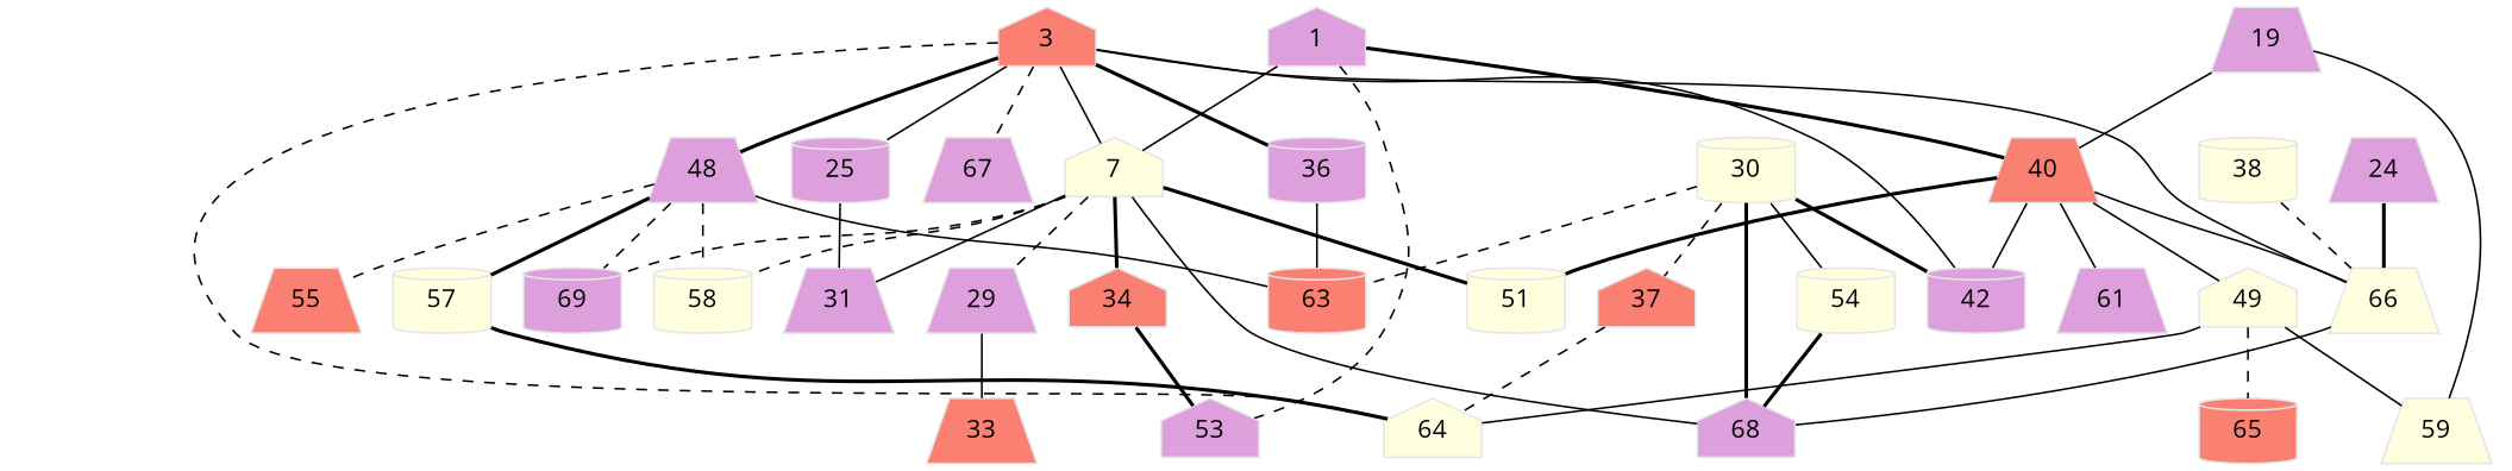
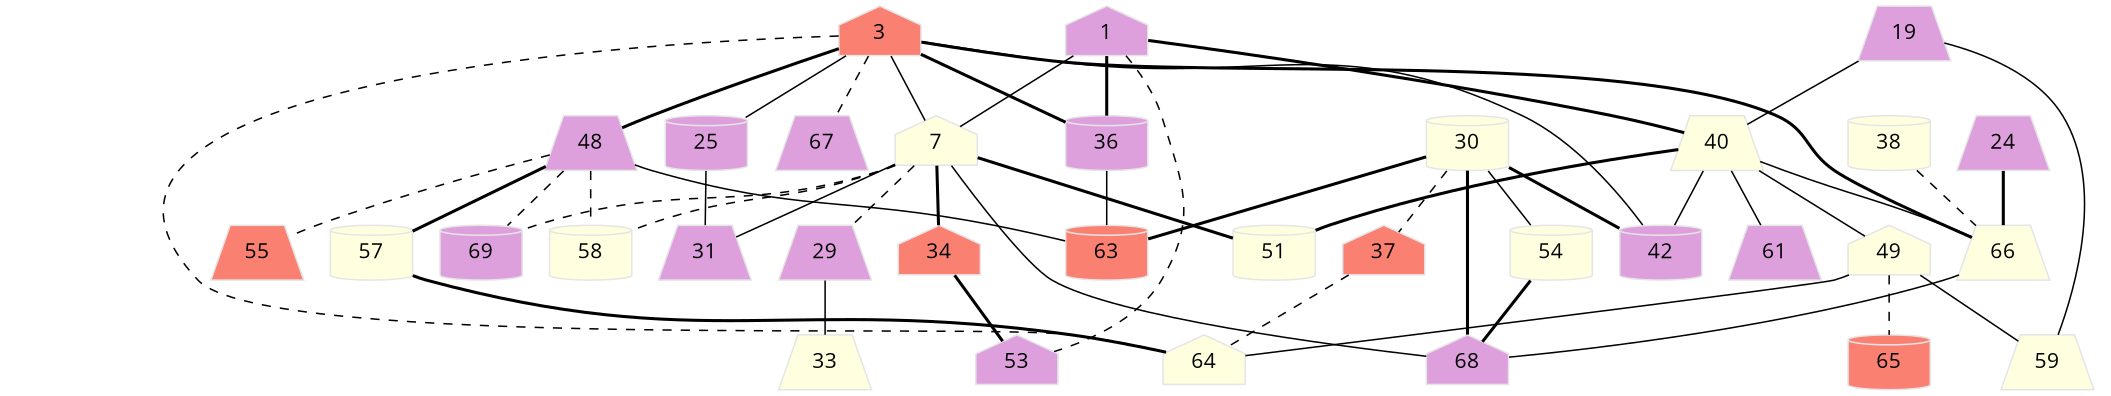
  graph {
    fontname="Open Sans"
    node [color=gray90 fillcolor=plum fontname="Open Sans" shape=trapezium style=filled]
    edge [fontname="Open Sans" style=solid]
    7 [fillcolor=lightyellow shape=house super="+6"]
    29
    31
    34 [fillcolor=salmon shape=house]
    51 [fillcolor=lightyellow shape=cylinder]
    58 [fillcolor=lightyellow shape=cylinder super="+42"]
    68 [shape=house super="+10+41+62"]
    69 [shape=cylinder super="+52"]
    1 [shape=house]
    36 [shape=cylinder super="+26"]
-   40 [fillcolor=salmon super="+4+9+39"]
+   40 [fillcolor=lightyellow super="+4+9+39"]
    53 [shape=house]
    63 [fillcolor=salmon shape=cylinder super="+47"]
    n14 [label=42 shape=cylinder super="+17+35"]
    66 [fillcolor=lightyellow super="+20+16"]
    49 [fillcolor=lightyellow shape=house]
    61
    3 [fillcolor=salmon shape=house]
    25 [shape=cylinder]
    48 [super="+27"]
    64 [fillcolor=lightyellow shape=house super="+32"]
    67
    55 [fillcolor=salmon]
    57 [fillcolor=lightyellow shape=cylinder]
    54 [fillcolor=lightyellow shape=cylinder]
-   33 [fillcolor=salmon]
+   33 [fillcolor=lightyellow]
    19
    59 [fillcolor=lightyellow]
    24
    30 [fillcolor=lightyellow shape=cylinder super="+22"]
    37 [fillcolor=salmon shape=house]
    38 [fillcolor=lightyellow shape=cylinder]
    65 [fillcolor=salmon shape=cylinder]
    7 -- 29 [style=dashed]
    7 -- 31
    7 -- 34 [style=bold]
    7 -- 51 [style=bold]
    7 -- 58 [style=dashed]
    7 -- 68 [weight=2]
    7 -- 69 [style=dashed]
    29 -- 33
    34 -- 53 [style=bold]
    1 -- 7
+   1 -- 36 [style=bold weight=2]
    1 -- 40 [style=bold]
    1 -- 53 [style=dashed]
    36 -- 63
    40 -- 51 [style=bold]
    40 -- n14 [weight=2]
    40 -- 66 [weight=2]
    40 -- 49
    40 -- 61
    66 -- 68
    49 -- 64
    49 -- 59
    49 -- 65 [style=dashed]
    3 -- 7 [weight=2]
    3 -- 36 [style=bold]
    3 -- n14
-   3 -- 66
+   3 -- 66 [style=bold]
    3 -- 25
    3 -- 48 [style=bold weight=2]
    3 -- 64 [style=dashed]
    3 -- 67 [style=dashed]
    25 -- 31
    48 -- 58 [style=dashed]
    48 -- 69 [style=dashed]
    48 -- 63
    48 -- 55 [style=dashed]
    48 -- 57 [style=bold]
    57 -- 64 [style=bold]
    54 -- 68 [style=bold]
    19 -- 40
    19 -- 59
    24 -- 66 [style=bold]
    30 -- 68 [style=bold weight=3]
-   30 -- 63 [style=dashed]
+   30 -- 63 [style=bold]
    30 -- n14 [style=bold]
    30 -- 54
    30 -- 37 [style=dashed]
    37 -- 64 [style=dashed]
    38 -- 66 [style=dashed]
  }
